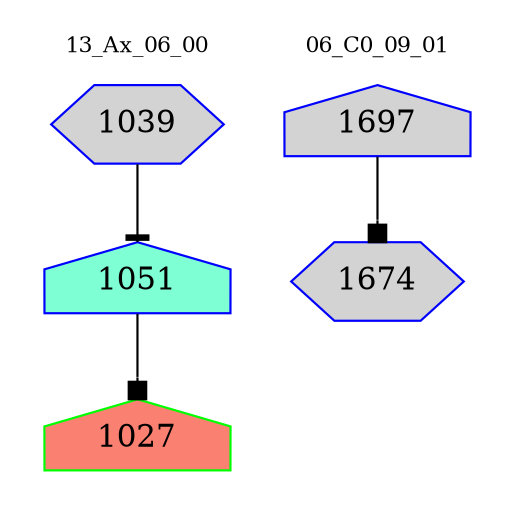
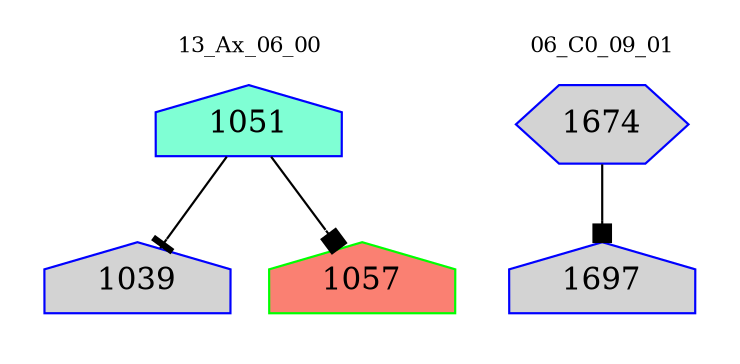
  digraph {
    node [color=blue fillcolor=lightgrey shape=house style=filled]
    edge [arrowhead=box color=black]
    n1 [fillcolor=aquamarine label=1051]
-   n2 [label=1039 shape=hexagon]
-   n3 [color=green fillcolor=salmon label=1027]
+   n2 [label=1039]
+   n3 [color=green fillcolor=salmon label=1057]
    n4 [label=1674 shape=hexagon]
    n5 [label=1697]
    subgraph cluster_1 {
      color=white
      fontsize=10
      label="13_Ax_06_00"
      n1
      n2
      n3
    }
    subgraph cluster_2 {
      color=white
      fontsize=10
      label="06_C0_09_01"
      n4
      n5
    }
-   n2 -> n1 [arrowhead=tee]
+   n1 -> n2 [arrowhead=tee]
    n1 -> n3
-   n5 -> n4
+   n4 -> n5
  }
